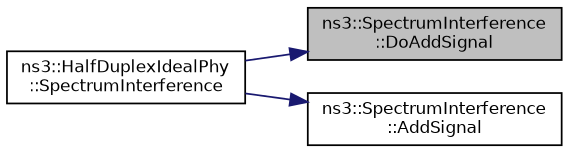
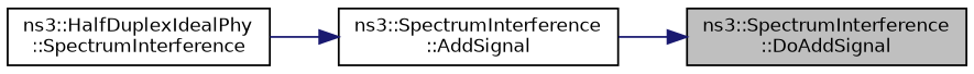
  digraph {
    rankdir=RL
    node [color=black fillcolor=white fontname=Helvetica fontsize=10 shape=record style=filled]
    edge [color=midnightblue dir=back fontname=Helvetica fontsize=10 labelfontname=Helvetica labelfontsize=10 style=solid]
    n1 [fillcolor=grey75 fontcolor=black height=0.2 label="ns3::SpectrumInterference\l::DoAddSignal" width=0.4]
    n2 [height=0.2 label="ns3::SpectrumInterference\l::AddSignal" width=0.4]
    n3 [height=0.2 label="ns3::HalfDuplexIdealPhy\l::SpectrumInterference" width=0.4]
-   n1 -> n3
+   n1 -> n2
    n2 -> n3
  }
